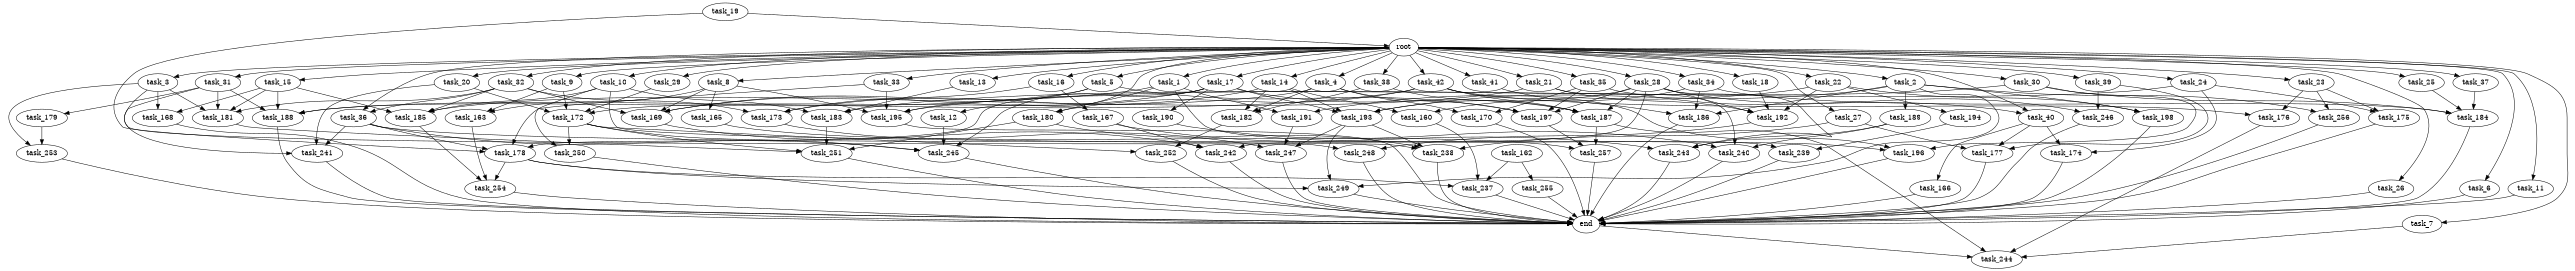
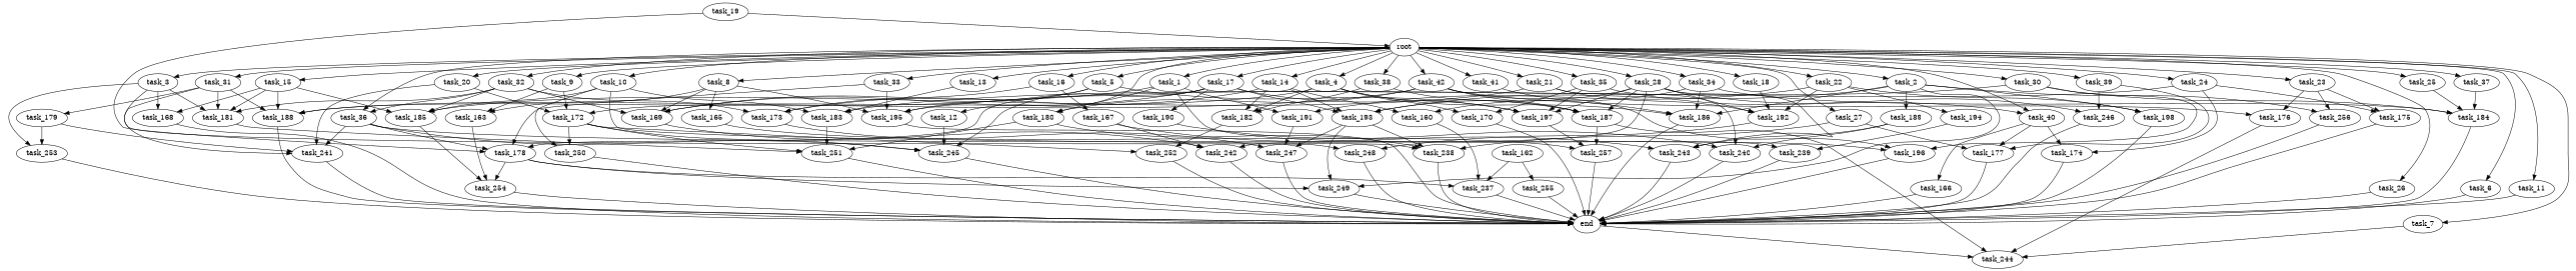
  digraph {
    task_162
    task_237
    task_255
    end
    task_189
    task_240
    task_243
    task_244
    task_15
    task_185
    task_188
    task_168
    task_181
    task_254
    task_251
    task_7
    task_175
    task_9
    task_163
    task_172
    task_245
    task_250
    task_252
    task_183
    task_4
    task_186
    task_197
    task_170
    task_182
    task_257
    task_179
    task_253
    task_241
    task_166
    task_13
    task_14
    n37 [label=task_160]
    task_173
    task_193
    task_247
    task_249
    task_238
    task_174
    task_3
    task_248
    task_192
    task_5
    task_195
    task_169
    task_242
    task_20
    task_26
    task_28
    task_246
    task_187
    task_19
    task_178
    root
    task_42
    task_176
    task_180
    task_196
    task_2
    task_198
    task_256
    task_25
    task_184
    task_190
    task_36
    task_31
    task_191
    task_23
    task_165
    task_194
    task_239
-   task_29
    task_1
    task_40
    task_177
    task_24
    task_18
    task_167
    task_32
    task_12
    task_22
    task_41
    task_21
    task_16
    task_30
    task_39
    task_8
    task_34
    task_17
    task_10
    task_27
    task_6
    task_37
    task_35
    task_33
    task_38
    task_11
    task_162 -> task_237
    task_162 -> task_255
    task_237 -> end
    task_255 -> end
    end -> task_244
    task_189 -> task_240
    task_189 -> task_243
    task_240 -> end
    task_243 -> end
    task_15 -> task_185
    task_15 -> task_188
    task_15 -> task_168
    task_15 -> task_181
    task_185 -> task_254
    task_188 -> end
    task_168 -> end
    task_181 -> task_251
    task_254 -> end
    task_251 -> end
    task_7 -> task_244
    task_175 -> end
    task_9 -> task_163
    task_9 -> task_172
    task_163 -> task_254
    task_172 -> task_251
    task_172 -> task_245
    task_172 -> task_250
    task_172 -> task_252
    task_245 -> end
    task_250 -> end
    task_252 -> end
    task_183 -> task_251
    task_4 -> task_172
+   task_4 -> task_186
    task_4 -> task_197
    task_4 -> task_170
    task_4 -> task_182
    task_186 -> end
    task_197 -> task_257
    task_170 -> end
    task_182 -> task_252
    task_257 -> end
    task_179 -> task_253
+   task_179 -> task_241
    task_253 -> end
    task_241 -> end
    task_166 -> end
    task_13 -> task_183
    task_14 -> task_182
    task_14 -> n37
    task_14 -> task_173
    task_14 -> task_193
    n37 -> task_237
    task_173 -> task_247
    task_193 -> task_247
    task_193 -> task_249
    task_193 -> task_238
    task_247 -> end
    task_249 -> end
    task_238 -> end
    task_174 -> end
    task_3 -> task_168
    task_3 -> task_181
    task_3 -> task_253
    task_3 -> task_248
    task_248 -> end
    task_192 -> task_248
    task_5 -> task_188
    task_5 -> task_197
    task_5 -> task_195
    task_195 -> end
    task_169 -> task_242
    task_242 -> end
    task_20 -> task_172
    task_20 -> task_241
    task_26 -> end
    task_28 -> task_243
    task_28 -> task_197
    task_28 -> task_193
    task_28 -> task_192
    task_28 -> task_242
    task_28 -> task_246
    task_28 -> task_187
    task_246 -> end
    task_187 -> task_244
    task_187 -> task_257
    task_19 -> task_178
    task_19 -> root
    task_178 -> task_237
    task_178 -> task_254
    task_178 -> task_249
    root -> task_15
    root -> task_7
    root -> task_9
    root -> task_4
    root -> task_13
    root -> task_14
    root -> task_3
    root -> task_5
    root -> task_20
    root -> task_26
    root -> task_28
    root -> task_42
    root -> task_2
    root -> task_25
    root -> task_36
    root -> task_31
    root -> task_23
-   root -> task_29
    root -> task_1
    root -> task_40
    root -> task_24
    root -> task_18
    root -> task_32
    root -> task_12
    root -> task_22
    root -> task_41
    root -> task_21
    root -> task_16
    root -> task_30
    root -> task_39
    root -> task_8
    root -> task_34
    root -> task_17
    root -> task_10
    root -> task_27
    root -> task_6
    root -> task_37
    root -> task_35
    root -> task_33
    root -> task_38
    root -> task_11
    task_42 -> task_188
    task_42 -> task_187
    task_42 -> task_176
    task_42 -> task_180
    task_42 -> task_196
    task_176 -> task_244
    task_180 -> task_251
    task_180 -> task_238
    task_196 -> end
    task_2 -> task_189
    task_2 -> task_186
    task_2 -> task_193
    task_2 -> task_249
    task_2 -> task_198
    task_2 -> task_256
    task_198 -> end
    task_256 -> end
    task_25 -> task_184
    task_184 -> end
    task_190 -> task_240
    task_36 -> task_245
    task_36 -> task_241
    task_36 -> task_178
    task_36 -> task_196
    task_31 -> task_188
    task_31 -> task_181
    task_31 -> task_179
    task_31 -> task_241
    task_191 -> task_247
    task_23 -> task_175
    task_23 -> task_176
    task_23 -> task_256
    task_165 -> task_257
    task_194 -> task_239
    task_239 -> end
-   task_29 -> task_172
    task_1 -> task_169
    task_1 -> task_180
    task_1 -> task_191
    task_1 -> task_239
    task_40 -> task_166
    task_40 -> task_174
    task_40 -> task_177
    task_177 -> end
    task_24 -> task_175
    task_24 -> task_174
    task_24 -> task_195
    task_18 -> task_192
    task_167 -> task_243
    task_167 -> task_242
    task_32 -> task_185
    task_32 -> task_181
    task_32 -> task_173
    task_32 -> task_169
    task_32 -> task_36
    task_12 -> task_245
    task_22 -> task_192
    task_22 -> task_198
    task_22 -> task_191
    task_22 -> task_194
    task_41 -> task_186
    task_21 -> task_240
    task_21 -> task_185
    task_21 -> task_192
    task_16 -> task_173
    task_16 -> task_167
    task_30 -> task_183
    task_30 -> task_196
    task_30 -> task_184
    task_39 -> task_246
    task_39 -> task_177
    task_8 -> task_163
    task_8 -> task_195
    task_8 -> task_169
    task_8 -> task_165
    task_34 -> task_186
    task_34 -> n37
    task_34 -> task_184
    task_17 -> task_245
    task_17 -> task_193
    task_17 -> task_169
    task_17 -> task_187
    task_17 -> task_178
    task_17 -> task_190
    task_10 -> task_185
    task_10 -> task_250
    task_10 -> task_183
    task_10 -> task_238
    task_27 -> task_238
    task_27 -> task_177
    task_6 -> end
    task_37 -> task_184
    task_35 -> task_197
    task_35 -> task_170
    task_35 -> task_40
    task_33 -> task_195
    task_33 -> task_178
    task_38 -> task_182
    task_38 -> task_187
    task_11 -> end
  }
